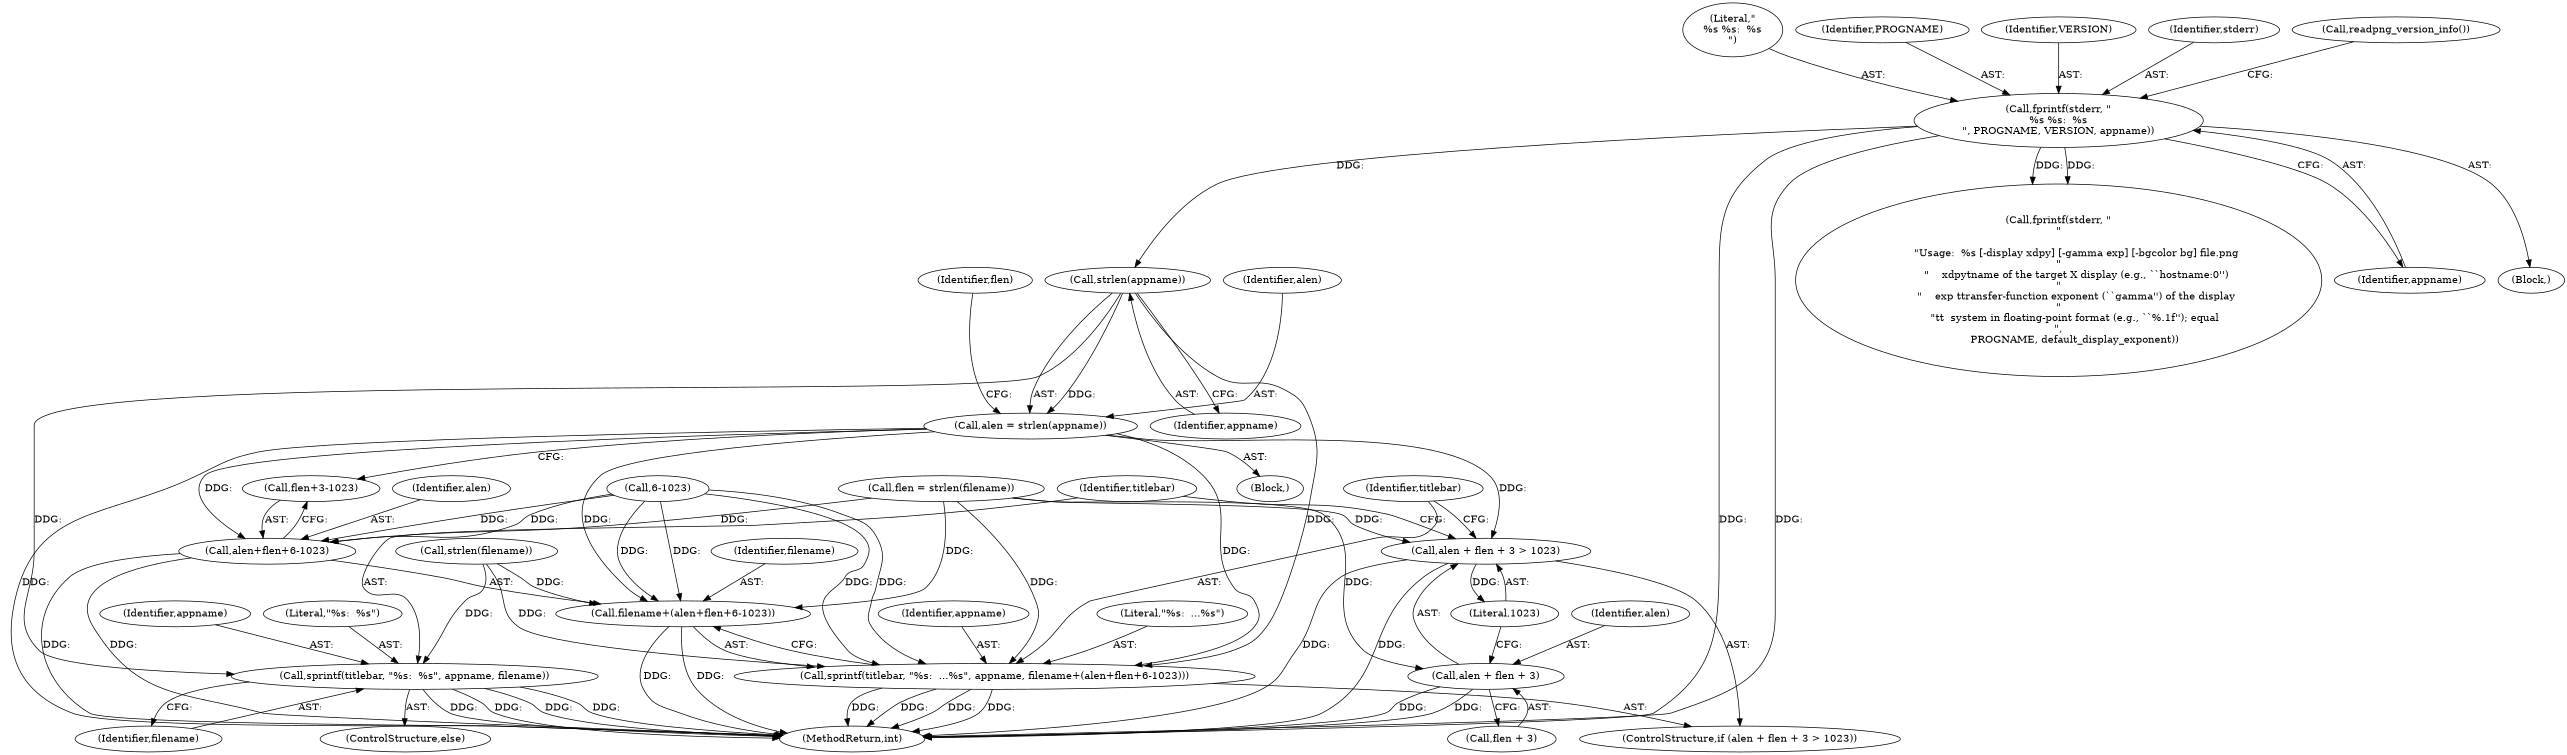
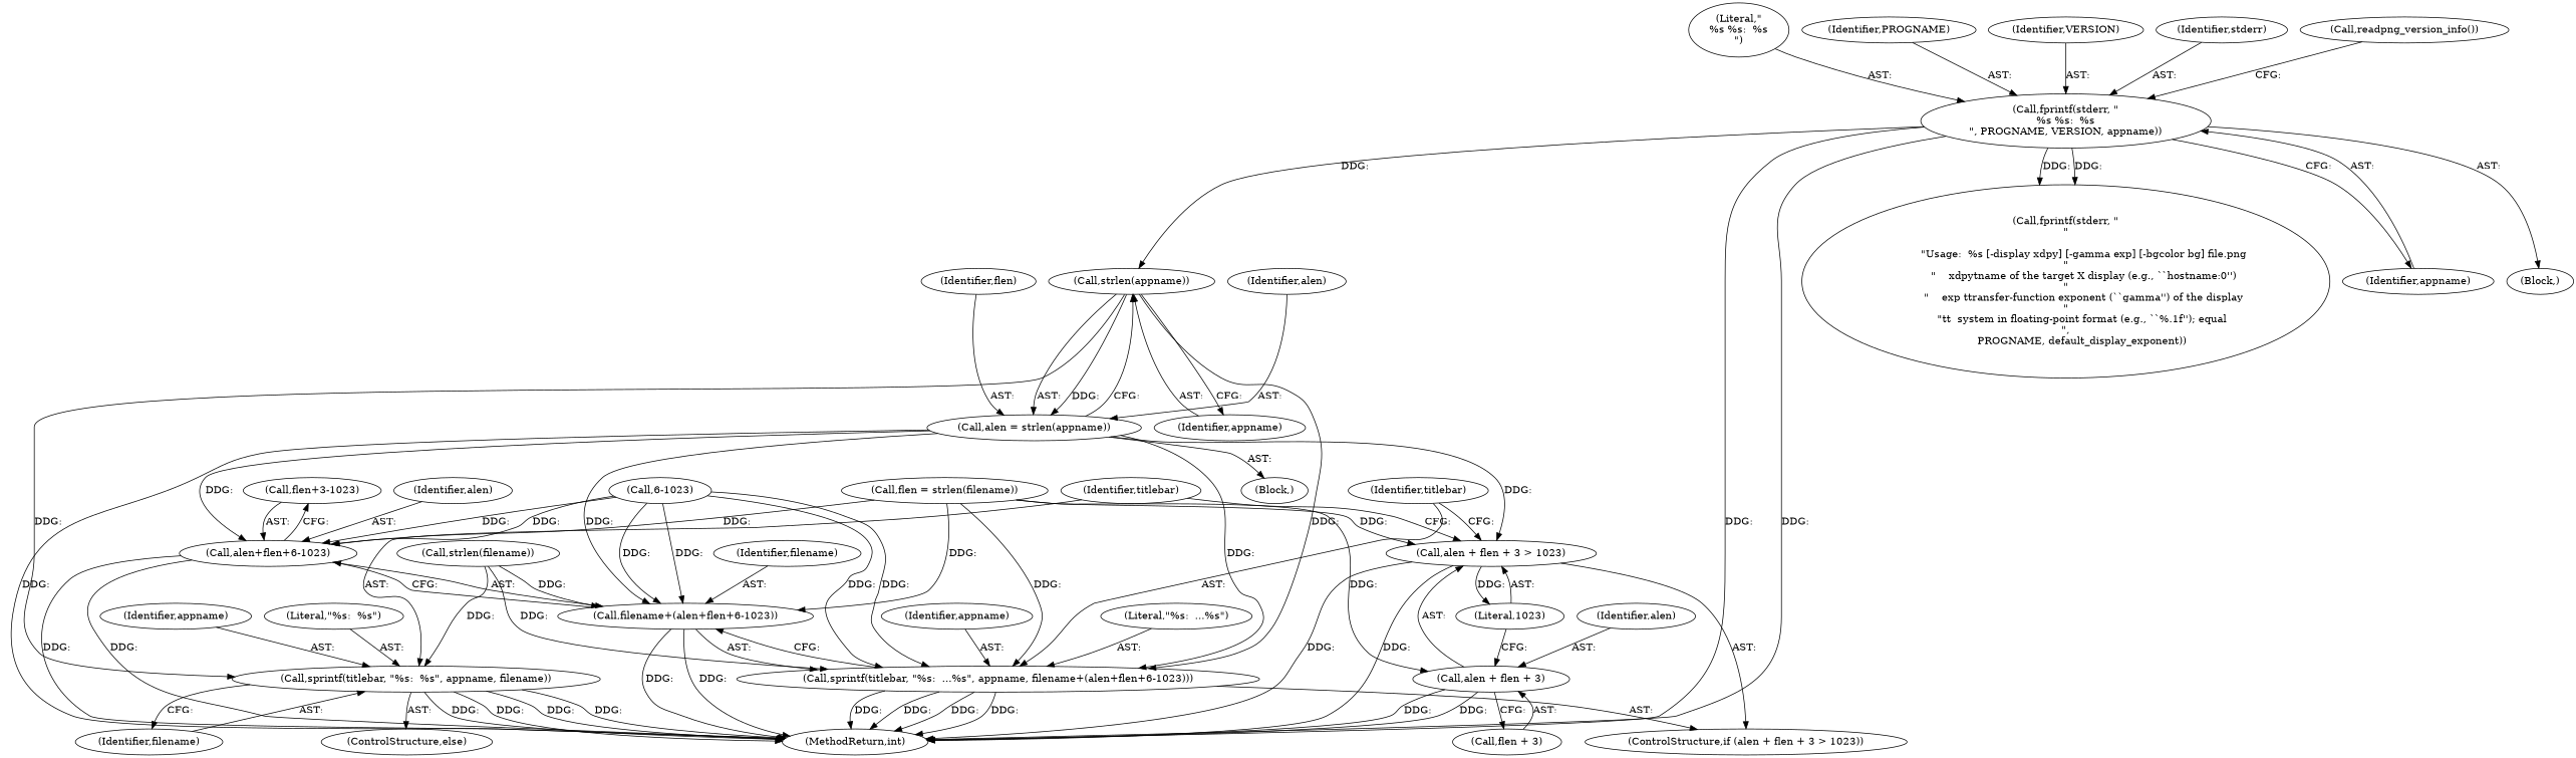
  digraph {
    n1 [label="(Call,strlen(appname))"]
    n2 [label="(Call,alen = strlen(appname))"]
    n3 [label="(Call,sprintf(titlebar, \"%s:  ...%s\", appname, filename+(alen+flen+6-1023)))"]
    n4 [label="(Call,sprintf(titlebar, \"%s:  %s\", appname, filename))"]
    n5 [label="(Identifier,appname)"]
    n6 [label="(MethodReturn,int)"]
    n7 [label="(Call,alen + flen + 3 > 1023)"]
    n8 [label="(Call,filename+(alen+flen+6-1023))"]
    n9 [label="(Call,alen+flen+6-1023)"]
    n10 [label="(Block,)"]
    n11 [label="(ControlStructure,if (alen + flen + 3 > 1023))"]
    n12 [label="(ControlStructure,else)"]
    n13 [label="(Identifier,filename)"]
    n14 [label="(Call,fprintf(stderr, \"\n%s %s:  %s\n\", PROGNAME, VERSION, appname))"]
    n15 [label="(Call,fprintf(stderr, \"\n\"\n\n           \"Usage:  %s [-display xdpy] [-gamma exp] [-bgcolor bg] file.png\n\"\n           \"    xdpy\tname of the target X display (e.g., ``hostname:0'')\n\"\n           \"    exp \ttransfer-function exponent (``gamma'') of the display\n\"\n          \"\t\t  system in floating-point format (e.g., ``%.1f''); equal\n\",\n          PROGNAME, default_display_exponent))"]
    n16 [label="(Identifier,appname)"]
    n17 [label="(Block,)"]
    n18 [label="(Literal,1023)"]
    n19 [label="(Call,alen + flen + 3)"]
    n20 [label="(Call,flen + 3)"]
    n21 [label="(Call,flen+3-1023)"]
    n22 [label="(Identifier,alen)"]
    n23 [label="(Literal,\"\n%s %s:  %s\n\")"]
    n24 [label="(Identifier,titlebar)"]
    n25 [label="(Identifier,alen)"]
    n26 [label="(Identifier,titlebar)"]
    n27 [label="(Identifier,PROGNAME)"]
    n28 [label="(Identifier,VERSION)"]
    n29 [label="(Identifier,appname)"]
    n30 [label="(Call,strlen(filename))"]
    n31 [label="(Call,6-1023)"]
    n32 [label="(Identifier,filename)"]
    n33 [label="(Literal,\"%s:  ...%s\")"]
    n34 [label="(Identifier,stderr)"]
    n35 [label="(Identifier,alen)"]
    n36 [label="(Literal,\"%s:  %s\")"]
    n37 [label="(Call,readpng_version_info())"]
    n38 [label="(Identifier,appname)"]
    n39 [label="(Identifier,flen)"]
    n40 [label="(Call,flen = strlen(filename))"]
    n1 -> n2 [label="AST: "]
    n1 -> n2 [label="DDG: "]
    n1 -> n3 [label="DDG: "]
    n1 -> n4 [label="DDG: "]
    n1 -> n5 [label="CFG: "]
-   n2 -> n21 [label="CFG: "]
+   n2 -> n1 [label="CFG: "]
    n2 -> n3 [label="DDG: "]
    n2 -> n6 [label="DDG: "]
    n2 -> n7 [label="DDG: "]
    n2 -> n8 [label="DDG: "]
    n2 -> n9 [label="DDG: "]
    n2 -> n10 [label="AST: "]
    n3 -> n6 [label="DDG: "]
    n3 -> n6 [label="DDG: "]
    n3 -> n6 [label="DDG: "]
    n3 -> n6 [label="DDG: "]
    n3 -> n8 [label="CFG: "]
    n3 -> n11 [label="AST: "]
    n4 -> n6 [label="DDG: "]
    n4 -> n6 [label="DDG: "]
    n4 -> n6 [label="DDG: "]
    n4 -> n6 [label="DDG: "]
    n4 -> n12 [label="AST: "]
    n4 -> n13 [label="CFG: "]
    n5 -> n1 [label="AST: "]
    n7 -> n6 [label="DDG: "]
    n7 -> n6 [label="DDG: "]
    n7 -> n11 [label="AST: "]
    n7 -> n18 [label="DDG: "]
    n8 -> n3 [label="AST: "]
    n8 -> n6 [label="DDG: "]
    n8 -> n6 [label="DDG: "]
+   n8 -> n9 [label="CFG: "]
    n9 -> n6 [label="DDG: "]
    n9 -> n6 [label="DDG: "]
    n9 -> n8 [label="AST: "]
    n9 -> n21 [label="CFG: "]
    n13 -> n4 [label="AST: "]
    n14 -> n1 [label="DDG: "]
    n14 -> n6 [label="DDG: "]
    n14 -> n6 [label="DDG: "]
    n14 -> n15 [label="DDG: "]
    n14 -> n15 [label="DDG: "]
    n14 -> n16 [label="CFG: "]
    n14 -> n17 [label="AST: "]
    n16 -> n14 [label="AST: "]
    n18 -> n7 [label="AST: "]
    n18 -> n19 [label="CFG: "]
    n19 -> n6 [label="DDG: "]
    n19 -> n6 [label="DDG: "]
    n19 -> n7 [label="AST: "]
    n19 -> n20 [label="CFG: "]
    n20 -> n19 [label="AST: "]
    n21 -> n9 [label="AST: "]
    n22 -> n19 [label="AST: "]
    n23 -> n14 [label="AST: "]
    n24 -> n4 [label="AST: "]
    n24 -> n7 [label="CFG: "]
    n25 -> n2 [label="AST: "]
    n26 -> n3 [label="AST: "]
    n26 -> n7 [label="CFG: "]
    n27 -> n14 [label="AST: "]
    n28 -> n14 [label="AST: "]
    n29 -> n3 [label="AST: "]
    n30 -> n3 [label="DDG: "]
    n30 -> n4 [label="DDG: "]
    n30 -> n8 [label="DDG: "]
    n31 -> n3 [label="DDG: "]
    n31 -> n3 [label="DDG: "]
    n31 -> n8 [label="DDG: "]
    n31 -> n8 [label="DDG: "]
    n31 -> n9 [label="DDG: "]
    n31 -> n9 [label="DDG: "]
    n32 -> n8 [label="AST: "]
    n33 -> n3 [label="AST: "]
    n34 -> n14 [label="AST: "]
    n35 -> n9 [label="AST: "]
    n36 -> n4 [label="AST: "]
    n37 -> n14 [label="CFG: "]
    n38 -> n4 [label="AST: "]
-   n39 -> n2 [label="CFG: "]
+   n39 -> n2 [label="AST: "]
    n40 -> n3 [label="DDG: "]
    n40 -> n7 [label="DDG: "]
    n40 -> n8 [label="DDG: "]
    n40 -> n9 [label="DDG: "]
    n40 -> n19 [label="DDG: "]
  }
